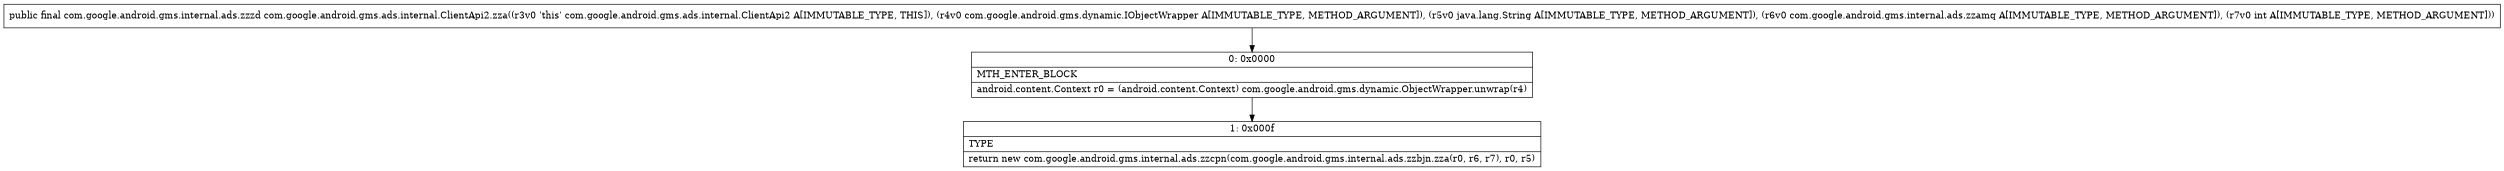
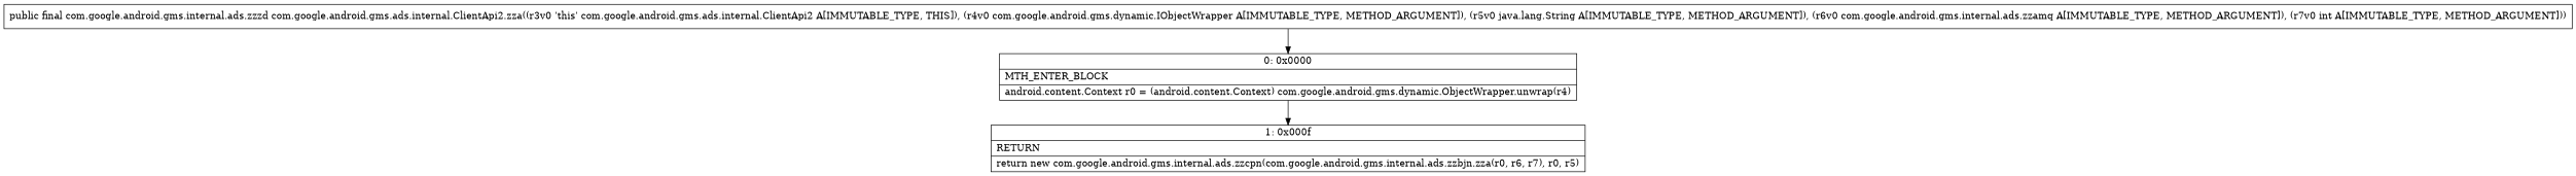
  digraph {
    node [shape=record]
    n1 [label="{0\:\ 0x0000|MTH_ENTER_BLOCK\l|android.content.Context r0 = (android.content.Context) com.google.android.gms.dynamic.ObjectWrapper.unwrap(r4)\l}"]
-   n2 [label="{1\:\ 0x000f|TYPE\l|return new com.google.android.gms.internal.ads.zzcpn(com.google.android.gms.internal.ads.zzbjn.zza(r0, r6, r7), r0, r5)\l}"]
+   n2 [label="{1\:\ 0x000f|RETURN\l|return new com.google.android.gms.internal.ads.zzcpn(com.google.android.gms.internal.ads.zzbjn.zza(r0, r6, r7), r0, r5)\l}"]
    n3 [label="{public final com.google.android.gms.internal.ads.zzzd com.google.android.gms.ads.internal.ClientApi2.zza((r3v0 'this' com.google.android.gms.ads.internal.ClientApi2 A[IMMUTABLE_TYPE, THIS]), (r4v0 com.google.android.gms.dynamic.IObjectWrapper A[IMMUTABLE_TYPE, METHOD_ARGUMENT]), (r5v0 java.lang.String A[IMMUTABLE_TYPE, METHOD_ARGUMENT]), (r6v0 com.google.android.gms.internal.ads.zzamq A[IMMUTABLE_TYPE, METHOD_ARGUMENT]), (r7v0 int A[IMMUTABLE_TYPE, METHOD_ARGUMENT])) }"]
    n1 -> n2
    n3 -> n1
  }
